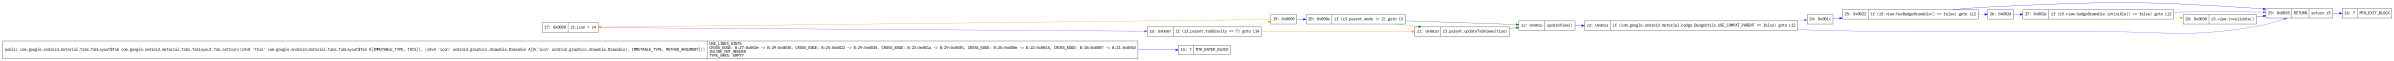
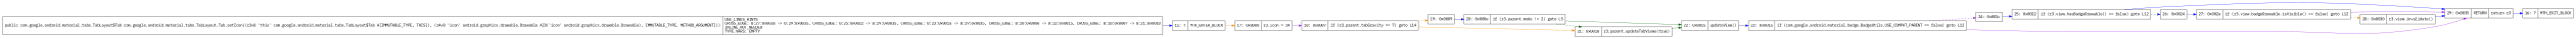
  digraph {
    fontname="IBM Plex Mono"
    rankdir=LR
    node [fontname="IBM Plex Mono" shape=record]
    edge [color=blue fontname="IBM Plex Mono"]
    n1 [label="{15\:\ ?|MTH_ENTER_BLOCK\l}"]
    n2 [label="{17\:\ 0x0000|r3.icon = r4\l}"]
    n3 [label="{18\:\ 0x0007|if (r3.parent.tabGravity == 7) goto L14\l}"]
    n4 [label="{19\:\ 0x0009}"]
    n5 [label="{21\:\ 0x0010|r3.parent.updateTabViews(true)\l}"]
    n6 [label="{20\:\ 0x000e|if (r3.parent.mode != 2) goto L5\l}"]
    n7 [label="{22\:\ 0x0015|updateView()\l}"]
    n8 [label="{23\:\ 0x001a|if (com.google.android.material.badge.BadgeUtils.USE_COMPAT_PARENT == false) goto L12\l}"]
    n9 [label="{24\:\ 0x001c}"]
    n10 [label="{29\:\ 0x0035|RETURN\l|return r3\l}"]
    n11 [label="{25\:\ 0x0022|if (r3.view.hasBadgeDrawable() == false) goto L12\l}"]
    n12 [label="{16\:\ ?|MTH_EXIT_BLOCK\l}"]
    n13 [label="{26\:\ 0x0024}"]
    n14 [label="{27\:\ 0x002e|if (r3.view.badgeDrawable.isVisible() == false) goto L12\l}"]
    n15 [label="{28\:\ 0x0030|r3.view.invalidate()\l}"]
    n16 [label="{public com.google.android.material.tabs.TabLayout$Tab com.google.android.material.tabs.TabLayout.Tab.setIcon((r3v0 'this' com.google.android.material.tabs.TabLayout$Tab A[IMMUTABLE_TYPE, THIS]), (r4v0 'icon' android.graphics.drawable.Drawable A[D('icon' android.graphics.drawable.Drawable), IMMUTABLE_TYPE, METHOD_ARGUMENT]))  | USE_LINES_HINTS\lCROSS_EDGE: B:27:0x002e \-\> B:29:0x0035, CROSS_EDGE: B:25:0x0022 \-\> B:29:0x0035, CROSS_EDGE: B:23:0x001a \-\> B:29:0x0035, CROSS_EDGE: B:20:0x000e \-\> B:22:0x0015, CROSS_EDGE: B:18:0x0007 \-\> B:21:0x0010\lINLINE_NOT_NEEDED\lTYPE_VARS: EMPTY\l}"]
-   n4 -> n2 [color=darkorange]
+   n1 -> n2 [color=darkorange]
    n2 -> n3 [color=purple]
    n3 -> n4 [color=darkorange style=dashed]
    n3 -> n5 [color=darkorange]
    n4 -> n6
    n5 -> n7 [color=darkgreen]
    n6 -> n5 [color=darkgreen style=dashed]
    n6 -> n7 [color=darkgreen]
    n7 -> n8
    n8 -> n9 [color=purple style=dashed]
    n8 -> n10 [color=purple]
    n9 -> n11
    n10 -> n12
    n11 -> n10
    n11 -> n13 [style=dashed]
    n13 -> n14
    n14 -> n10 [color=purple]
    n14 -> n15 [color=darkorange style=dashed]
    n15 -> n10
    n16 -> n1
  }
